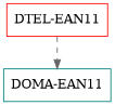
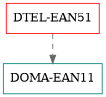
  digraph {
    node [shape=box]
-   "DTEL-EAN11" [color=red]
+   "DTEL-EAN11" [color=red label="DTEL-EAN51"]
    "DOMA-EAN11" [color=teal]
    "DTEL-EAN11" -> "DOMA-EAN11" [color=gray40 style=dashed]
  }
